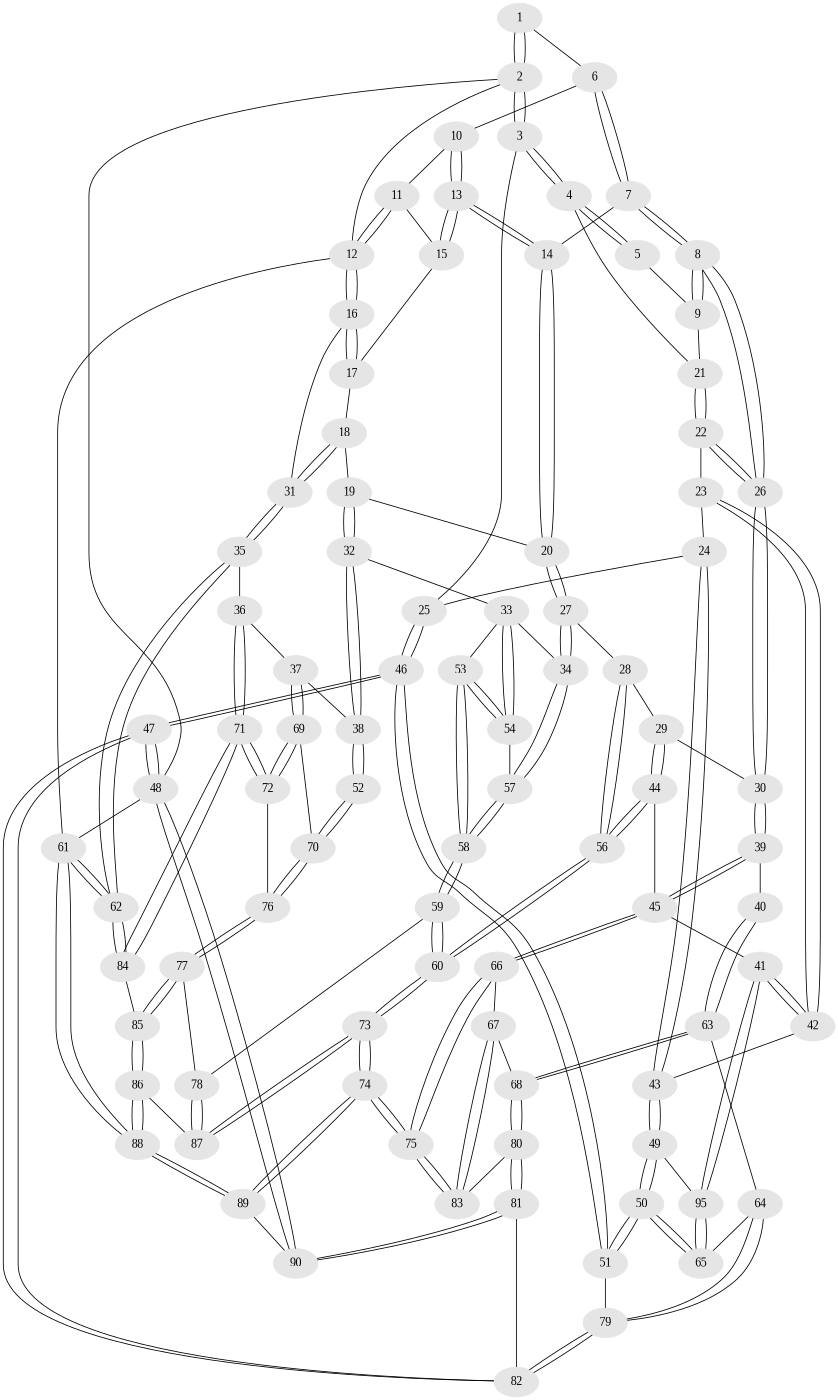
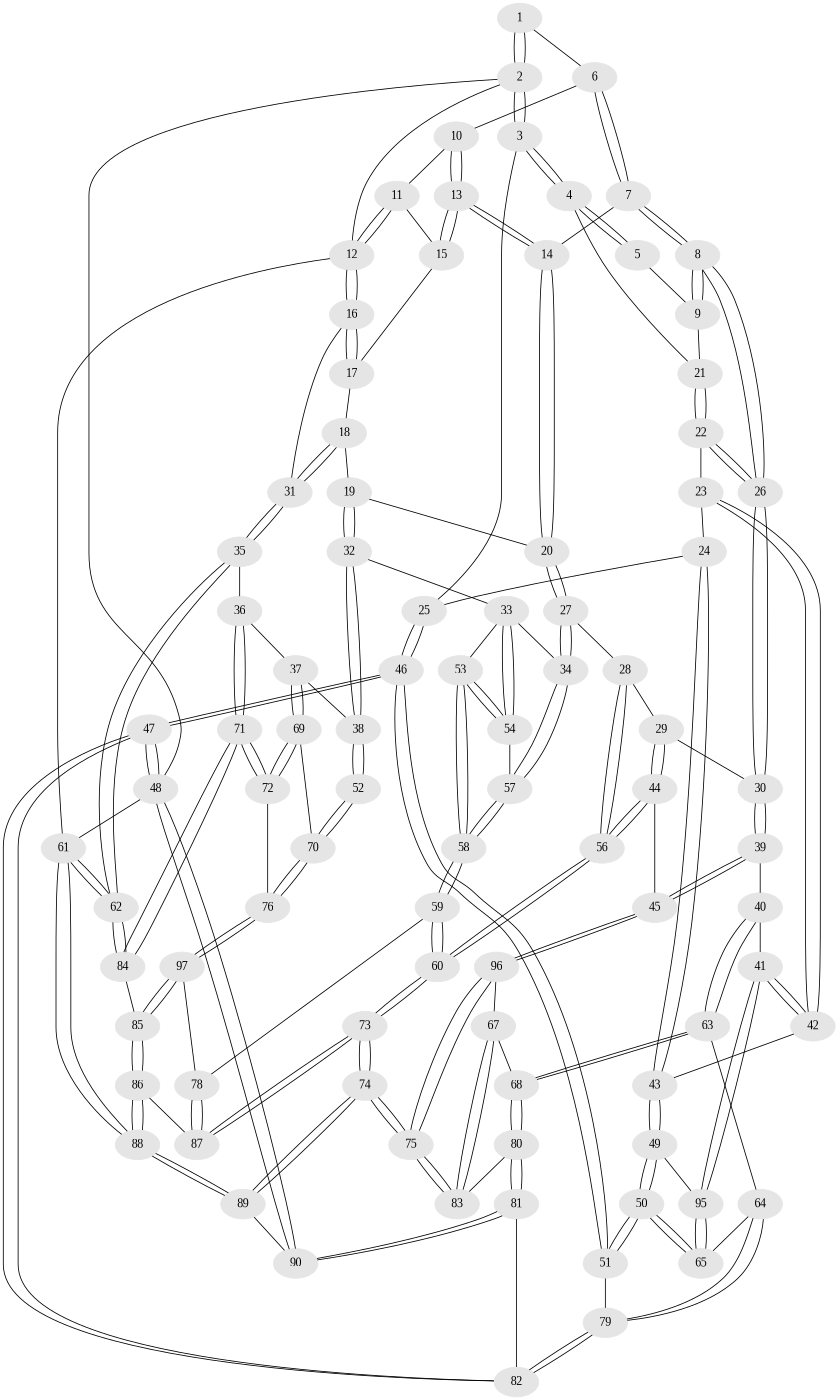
  graph {
    fontname="Liberation Serif"
    node [color=gray90 fontname="Liberation Serif" style=filled]
    edge [fontname="Liberation Serif"]
    1
    2
    6
    3
    12
    48
    7
    10
    4
    25
    16
    61
    90
    5
    21
    46
    9
    22
    8
    14
    11
    13
    26
    20
    30
    15
    17
    31
    62
    88
    27
    18
    35
    19
    32
    33
    38
    28
    34
    23
    24
    42
    43
    49
    47
    51
    39
    29
    56
    57
    44
    60
    45
    40
    36
    54
    53
    52
    58
    37
    71
    84
    69
    72
    70
    41
    63
-   66
+   66 [label=96]
    n69 [label=95]
    64
    68
    65
    50
    67
    75
    82
    79
    76
    59
    73
    78
    87
    74
    89
    85
    80
    83
    81
-   77
+   77 [label=97]
    86
    1 -- 2
    1 -- 2
    1 -- 6
    2 -- 3
    2 -- 3
    2 -- 12
    2 -- 48
    6 -- 7
    6 -- 7
    6 -- 10
    3 -- 4
    3 -- 4
    3 -- 25
    12 -- 16
    12 -- 16
    12 -- 61
    48 -- 61
    48 -- 90
    48 -- 90
    7 -- 8
    7 -- 8
    7 -- 14
    10 -- 11
    10 -- 13
    10 -- 13
    4 -- 5
    4 -- 5
    4 -- 21
    25 -- 46
    25 -- 46
    16 -- 17
    16 -- 17
    16 -- 31
    61 -- 62
    61 -- 62
    61 -- 88
    61 -- 88
    5 -- 9
    21 -- 22
    21 -- 22
    46 -- 47
    46 -- 47
    46 -- 51
    46 -- 51
    9 -- 21
    22 -- 26
    22 -- 26
    22 -- 23
    8 -- 9
    8 -- 9
    8 -- 26
    8 -- 26
    14 -- 20
    14 -- 20
    11 -- 12
    11 -- 12
    11 -- 15
    13 -- 14
    13 -- 14
    13 -- 15
    13 -- 15
    26 -- 30
    26 -- 30
    20 -- 27
    20 -- 27
    30 -- 39
    30 -- 39
    15 -- 17
    17 -- 18
    31 -- 35
    31 -- 35
    62 -- 84
    62 -- 84
    88 -- 89
    88 -- 89
    27 -- 28
    27 -- 34
    27 -- 34
    18 -- 31
    18 -- 31
    18 -- 19
    35 -- 62
    35 -- 62
    35 -- 36
    19 -- 20
    19 -- 32
    19 -- 32
    32 -- 33
    32 -- 38
    32 -- 38
    33 -- 34
    33 -- 54
    33 -- 54
    33 -- 53
    38 -- 52
    38 -- 52
    28 -- 29
    28 -- 56
    28 -- 56
    34 -- 57
    34 -- 57
    23 -- 24
    23 -- 42
    23 -- 42
    24 -- 25
    24 -- 43
    24 -- 43
    42 -- 43
    43 -- 49
    43 -- 49
    49 -- n69
    49 -- 50
    49 -- 50
    47 -- 48
    47 -- 48
    47 -- 82
    47 -- 82
    51 -- 79
    39 -- 45
    39 -- 45
    39 -- 40
    29 -- 30
    29 -- 44
    29 -- 44
    56 -- 60
    56 -- 60
    57 -- 58
    57 -- 58
    44 -- 56
    44 -- 56
    44 -- 45
    60 -- 73
    60 -- 73
    45 -- 66
    45 -- 66
-   45 -- 41
+   40 -- 41
    40 -- 63
    40 -- 63
    36 -- 37
    36 -- 71
    36 -- 71
    54 -- 57
    53 -- 54
    53 -- 54
    53 -- 58
    53 -- 58
    52 -- 70
    52 -- 70
    58 -- 59
    58 -- 59
    37 -- 38
    37 -- 69
    37 -- 69
    71 -- 84
    71 -- 84
    71 -- 72
    71 -- 72
    84 -- 85
    69 -- 72
    69 -- 72
    69 -- 70
    72 -- 76
    70 -- 76
    70 -- 76
    41 -- 42
    41 -- 42
    41 -- n69
    41 -- n69
    63 -- 64
    63 -- 68
    63 -- 68
    66 -- 67
    66 -- 75
    66 -- 75
    n69 -- 65
    n69 -- 65
    64 -- 65
    64 -- 79
    64 -- 79
    68 -- 80
    68 -- 80
    50 -- 51
    50 -- 51
    50 -- 65
    50 -- 65
    67 -- 68
    67 -- 83
    67 -- 83
    75 -- 83
    75 -- 83
    79 -- 82
    79 -- 82
    76 -- 77
    76 -- 77
    59 -- 60
    59 -- 60
    59 -- 78
    73 -- 87
    73 -- 87
    73 -- 74
    73 -- 74
    78 -- 87
    78 -- 87
    74 -- 75
    74 -- 75
    74 -- 89
    74 -- 89
    89 -- 90
    85 -- 86
    85 -- 86
    80 -- 83
    80 -- 81
    80 -- 81
    81 -- 90
    81 -- 90
    81 -- 82
    77 -- 78
    77 -- 85
    77 -- 85
    86 -- 88
    86 -- 88
    86 -- 87
  }
